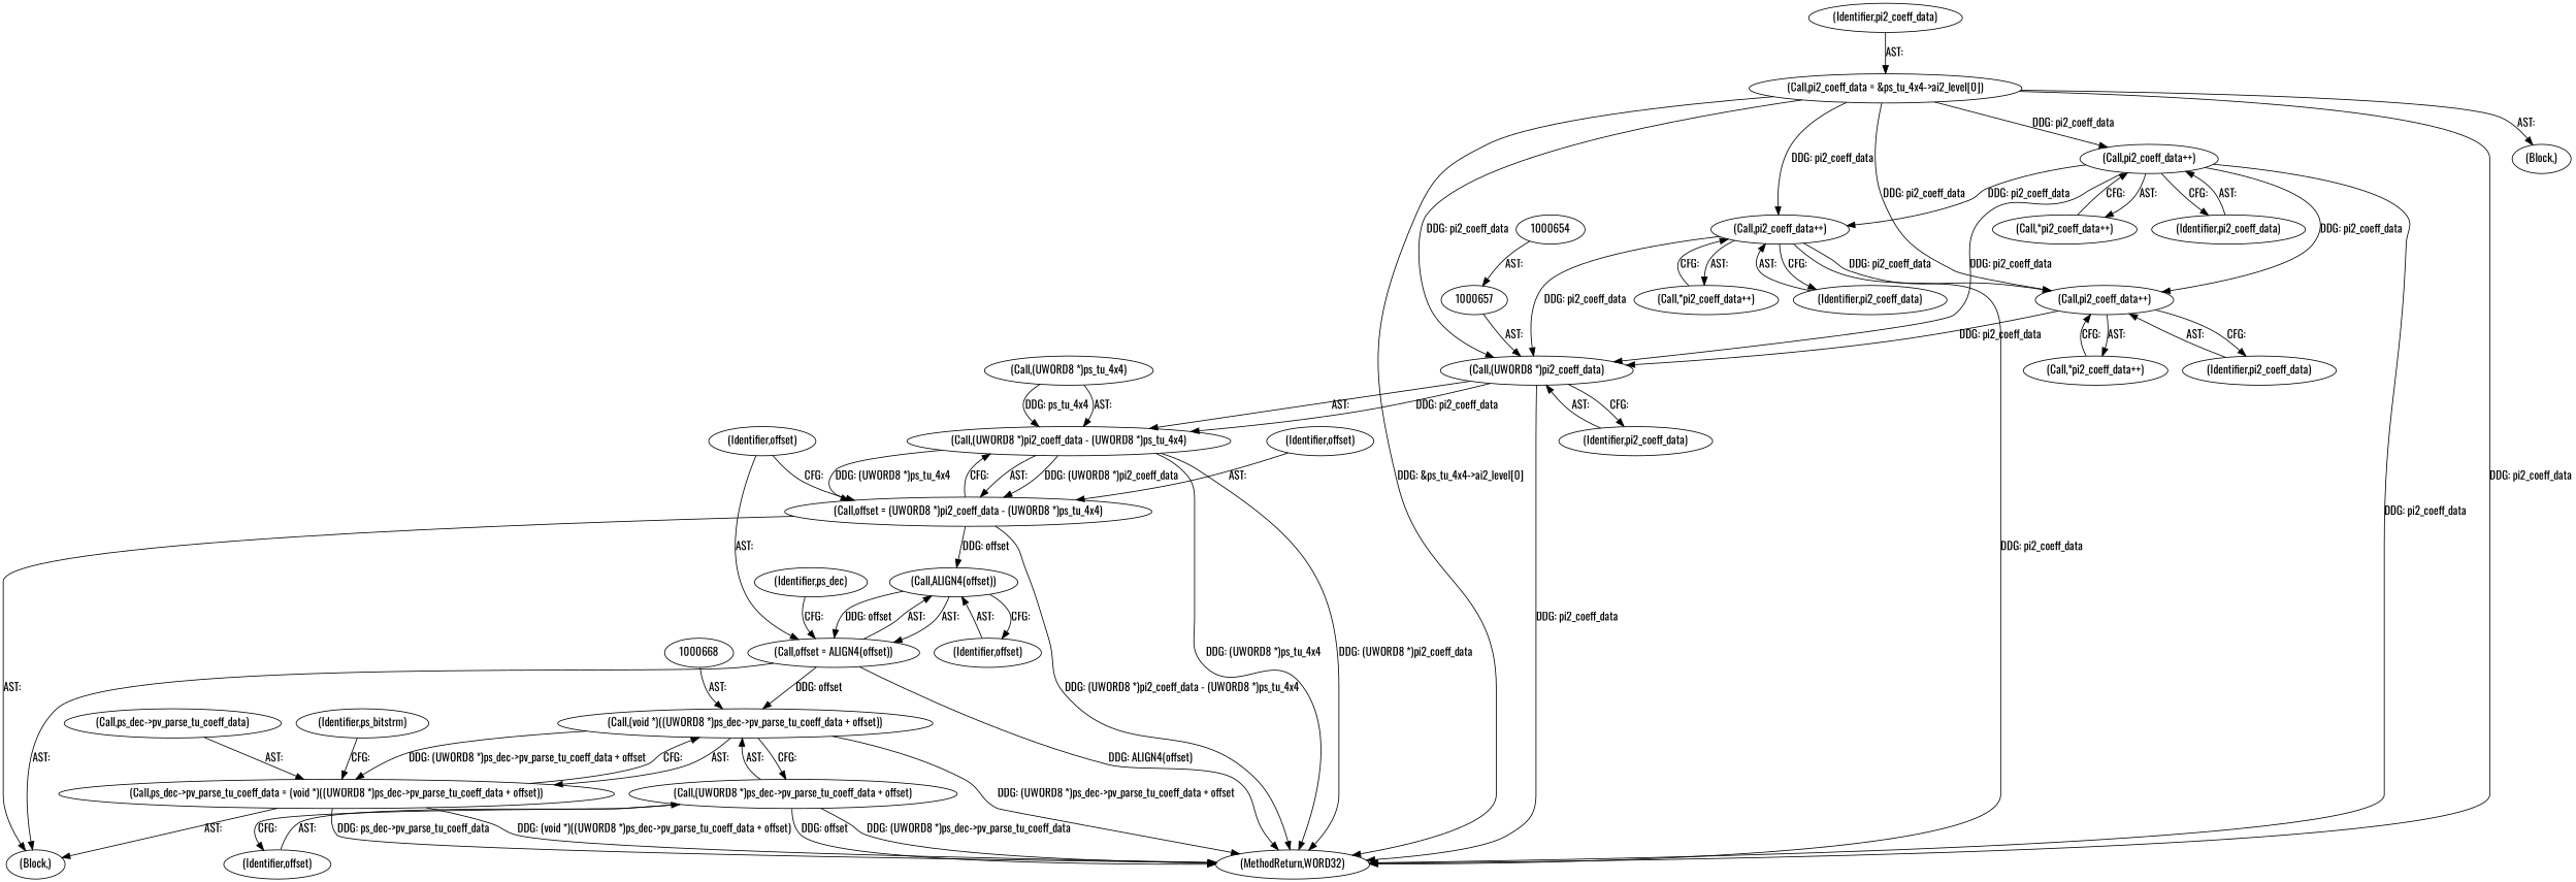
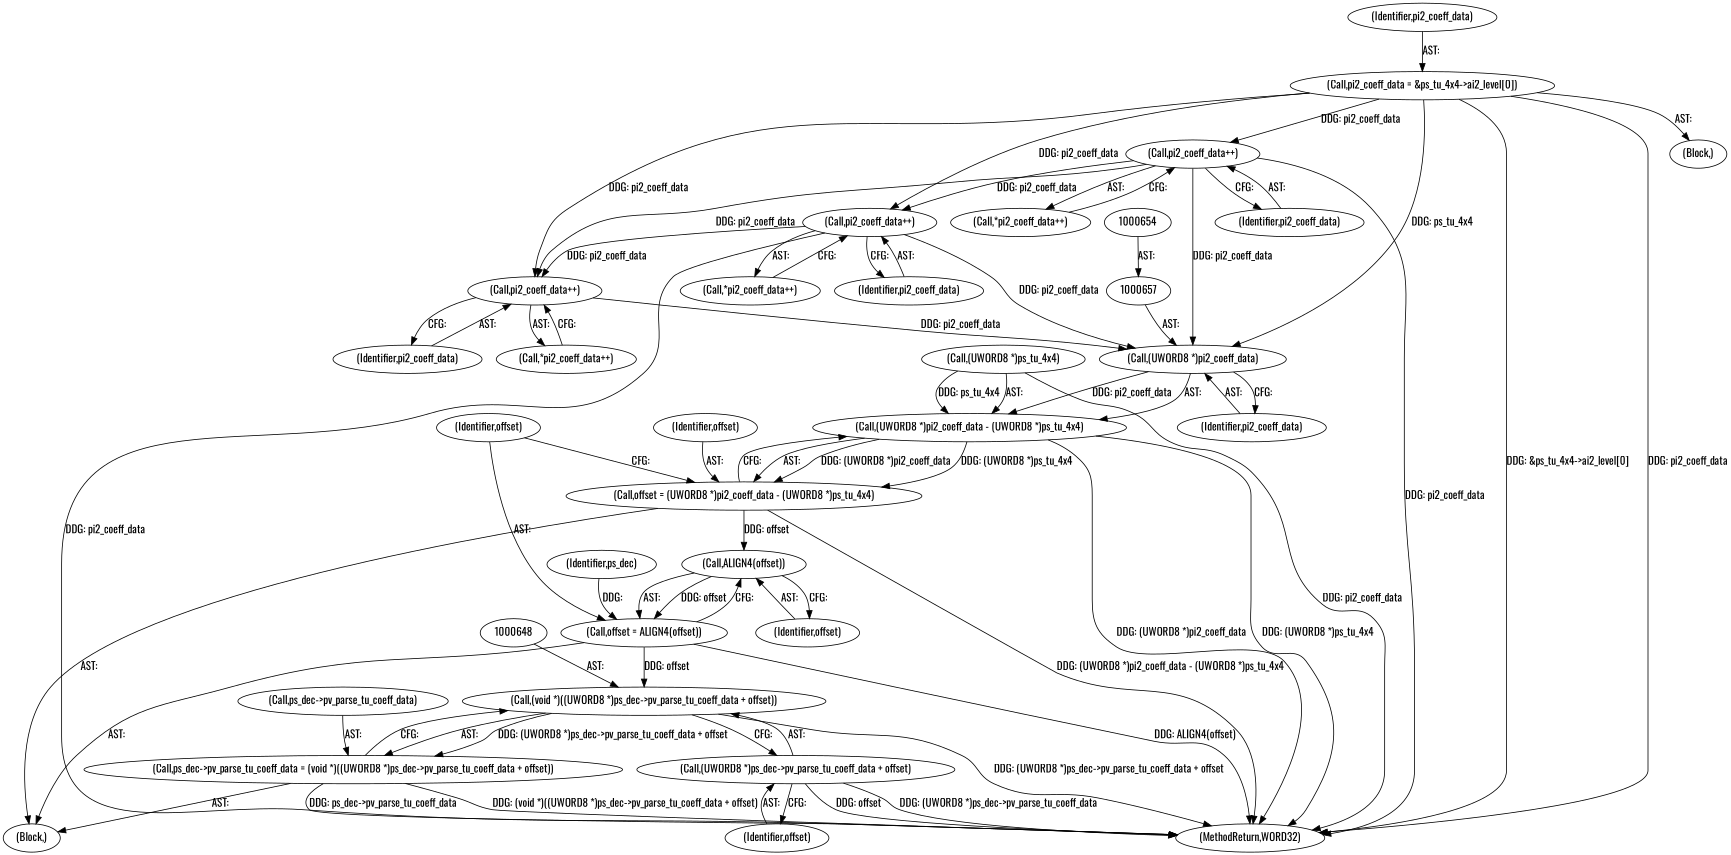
  digraph {
    fontname=Oswald
    node [fontname=Oswald]
    edge [fontname=Oswald]
    n1 [label="(Call,pi2_coeff_data++)"]
    n2 [label="(Call,pi2_coeff_data++)"]
    n3 [label="(Call,(UWORD8 *)pi2_coeff_data)"]
    n4 [label="(MethodReturn,WORD32)"]
    n5 [label="(Call,*pi2_coeff_data++)"]
    n6 [label="(Identifier,pi2_coeff_data)"]
    n7 [label="(Identifier,pi2_coeff_data)"]
    n8 [label="(Call,*pi2_coeff_data++)"]
    n9 [label="(Call,(UWORD8 *)pi2_coeff_data - (UWORD8 *)ps_tu_4x4)"]
    n10 [label="(Identifier,pi2_coeff_data)"]
    n11 [label="(Call,pi2_coeff_data++)"]
    n12 [label="(Call,*pi2_coeff_data++)"]
    n13 [label="(Identifier,pi2_coeff_data)"]
    n14 [label="(Call,pi2_coeff_data = &ps_tu_4x4->ai2_level[0])"]
    n15 [label="(Block,)"]
    n16 [label="(Call,offset = (UWORD8 *)pi2_coeff_data - (UWORD8 *)ps_tu_4x4)"]
    n17 [label="(Call,ALIGN4(offset))"]
    n18 [label="(Block,)"]
    n19 [label="(Call,(UWORD8 *)ps_tu_4x4)"]
    n20 [label="(Call,offset = ALIGN4(offset))"]
    n21 [label="(Identifier,offset)"]
    n22 [label="(Call,(void *)((UWORD8 *)ps_dec->pv_parse_tu_coeff_data + offset))"]
    n23 [label="(Call,(UWORD8 *)ps_dec->pv_parse_tu_coeff_data + offset)"]
    n24 [label="(Call,ps_dec->pv_parse_tu_coeff_data = (void *)((UWORD8 *)ps_dec->pv_parse_tu_coeff_data + offset))"]
    n25 [label="(Identifier,offset)"]
-   n26 [label="(Identifier,ps_bitstrm)"]
    n27 [label="(Identifier,offset)"]
    n28 [label="(Identifier,pi2_coeff_data)"]
    n29 [label="(Call,ps_dec->pv_parse_tu_coeff_data)"]
    n30 [label="(Identifier,offset)"]
    n31 [label="(Identifier,ps_dec)"]
    1000654
    1000657
-   1000668
+   1000668 [label=1000648]
    n1 -> n2 [label="DDG: pi2_coeff_data"]
    n1 -> n3 [label="DDG: pi2_coeff_data"]
    n1 -> n4 [label="DDG: pi2_coeff_data"]
    n1 -> n5 [label="AST: "]
    n1 -> n6 [label="CFG: "]
    n2 -> n3 [label="DDG: pi2_coeff_data"]
    n2 -> n7 [label="CFG: "]
    n2 -> n8 [label="AST: "]
-   n3 -> n4 [label="DDG: pi2_coeff_data"]
+   n19 -> n4 [label="DDG: pi2_coeff_data"]
    n3 -> n9 [label="AST: "]
    n3 -> n9 [label="DDG: pi2_coeff_data"]
    n3 -> n10 [label="CFG: "]
    n5 -> n1 [label="CFG: "]
    n6 -> n1 [label="AST: "]
    n7 -> n2 [label="AST: "]
    n8 -> n2 [label="CFG: "]
    n9 -> n4 [label="DDG: (UWORD8 *)ps_tu_4x4"]
    n9 -> n4 [label="DDG: (UWORD8 *)pi2_coeff_data"]
    n9 -> n16 [label="AST: "]
    n9 -> n16 [label="DDG: (UWORD8 *)pi2_coeff_data"]
    n9 -> n16 [label="DDG: (UWORD8 *)ps_tu_4x4"]
    n10 -> n3 [label="AST: "]
    n11 -> n1 [label="DDG: pi2_coeff_data"]
    n11 -> n2 [label="DDG: pi2_coeff_data"]
    n11 -> n3 [label="DDG: pi2_coeff_data"]
    n11 -> n4 [label="DDG: pi2_coeff_data"]
    n11 -> n12 [label="AST: "]
    n11 -> n13 [label="CFG: "]
    n12 -> n11 [label="CFG: "]
    n13 -> n11 [label="AST: "]
    n14 -> n1 [label="DDG: pi2_coeff_data"]
    n14 -> n2 [label="DDG: pi2_coeff_data"]
-   n14 -> n3 [label="DDG: pi2_coeff_data"]
+   n14 -> n3 [label="DDG: ps_tu_4x4"]
    n14 -> n4 [label="DDG: &ps_tu_4x4->ai2_level[0]"]
    n14 -> n4 [label="DDG: pi2_coeff_data"]
    n14 -> n11 [label="DDG: pi2_coeff_data"]
    n14 -> n15 [label="AST: "]
    n16 -> n4 [label="DDG: (UWORD8 *)pi2_coeff_data - (UWORD8 *)ps_tu_4x4"]
    n16 -> n9 [label="CFG: "]
    n16 -> n17 [label="DDG: offset"]
    n16 -> n18 [label="AST: "]
    n17 -> n20 [label="AST: "]
    n17 -> n20 [label="DDG: offset"]
    n17 -> n21 [label="CFG: "]
    n19 -> n9 [label="AST: "]
    n19 -> n9 [label="DDG: ps_tu_4x4"]
    n20 -> n4 [label="DDG: ALIGN4(offset)"]
-   n20 -> n17 [label="AST: "]
+   n20 -> n17 [label="CFG: "]
    n20 -> n18 [label="AST: "]
    n20 -> n22 [label="DDG: offset"]
    n21 -> n17 [label="AST: "]
    n22 -> n4 [label="DDG: (UWORD8 *)ps_dec->pv_parse_tu_coeff_data + offset"]
    n22 -> n23 [label="CFG: "]
    n22 -> n24 [label="AST: "]
    n22 -> n24 [label="DDG: (UWORD8 *)ps_dec->pv_parse_tu_coeff_data + offset"]
    n23 -> n4 [label="DDG: offset"]
    n23 -> n4 [label="DDG: (UWORD8 *)ps_dec->pv_parse_tu_coeff_data"]
    n23 -> n22 [label="AST: "]
    n23 -> n25 [label="CFG: "]
    n24 -> n4 [label="DDG: ps_dec->pv_parse_tu_coeff_data"]
    n24 -> n4 [label="DDG: (void *)((UWORD8 *)ps_dec->pv_parse_tu_coeff_data + offset)"]
    n24 -> n18 [label="AST: "]
    n24 -> n22 [label="CFG: "]
    n25 -> n23 [label="AST: "]
-   n26 -> n24 [label="CFG: "]
    n27 -> n16 [label="CFG: "]
    n27 -> n20 [label="AST: "]
    n28 -> n14 [label="AST: "]
    n29 -> n24 [label="AST: "]
    n30 -> n16 [label="AST: "]
-   n31 -> n20 [label="CFG: "]
+   n31 -> n20 [label="DDG: "]
    1000654 -> 1000657 [label="AST: "]
    1000657 -> n3 [label="AST: "]
    1000668 -> n22 [label="AST: "]
  }
